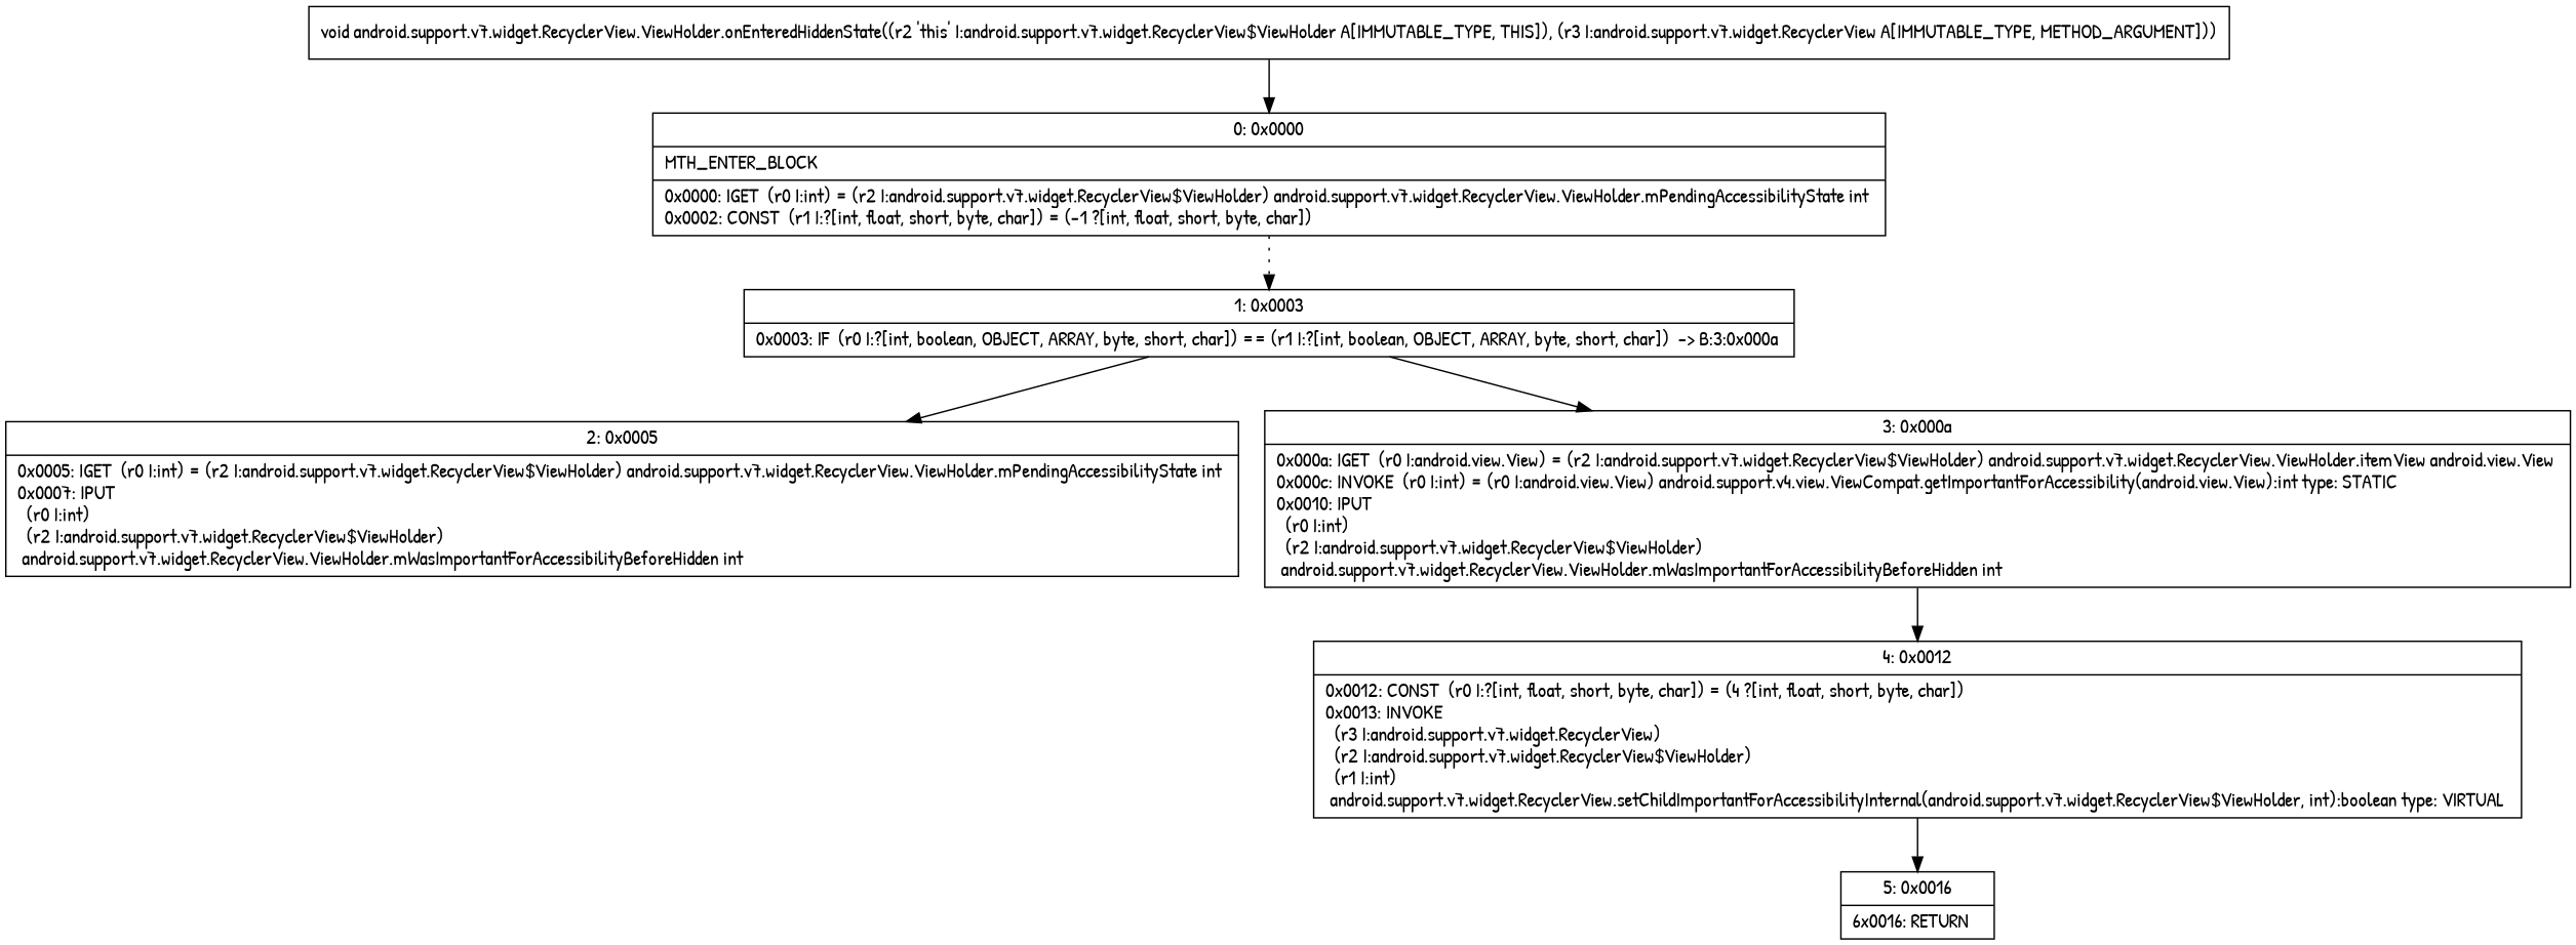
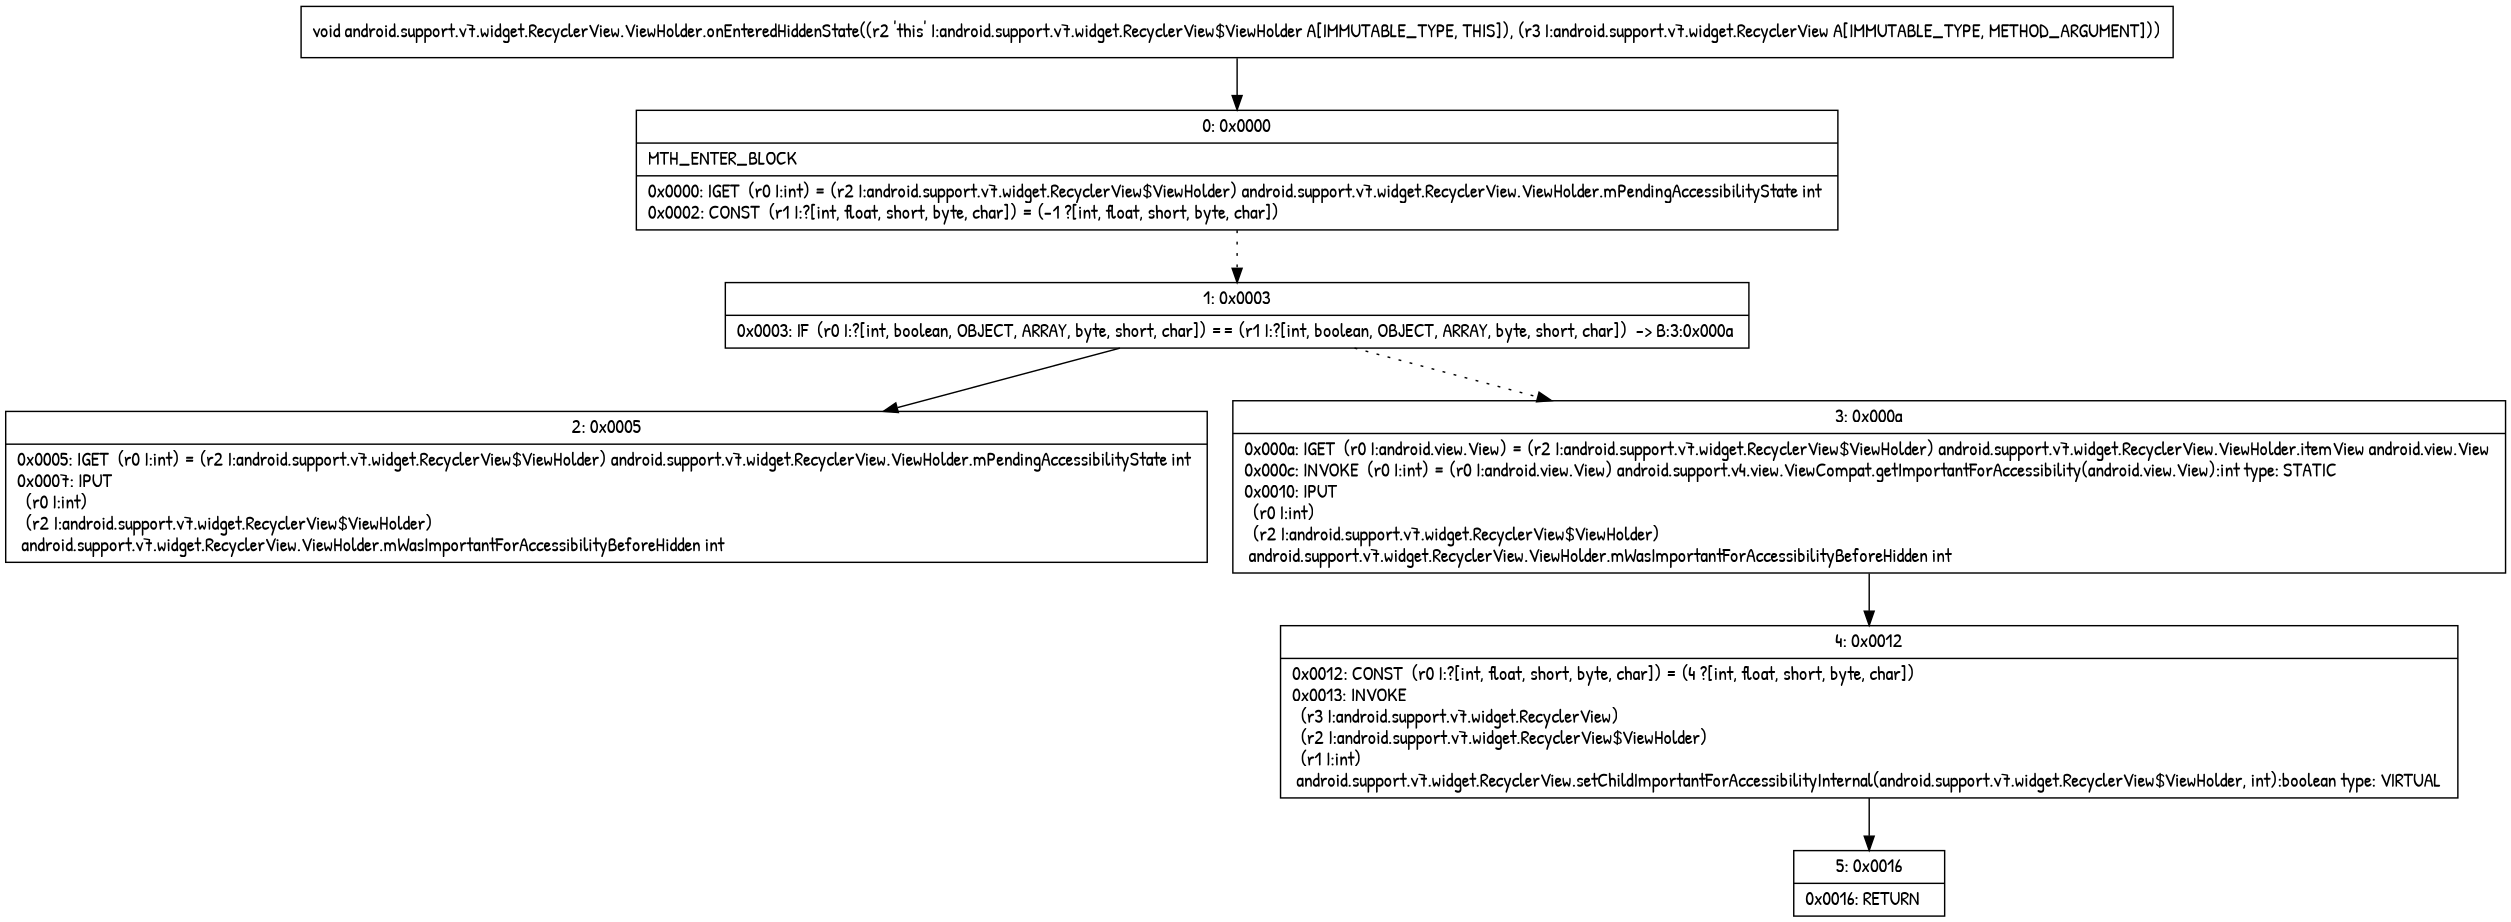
  digraph {
    fontname="Patrick Hand"
    node [fontname="Patrick Hand" shape=record]
    edge [fontname="Patrick Hand" style=solid]
    n1 [label="{0\:\ 0x0000|MTH_ENTER_BLOCK\l|0x0000: IGET  (r0 I:int) = (r2 I:android.support.v7.widget.RecyclerView$ViewHolder) android.support.v7.widget.RecyclerView.ViewHolder.mPendingAccessibilityState int \l0x0002: CONST  (r1 I:?[int, float, short, byte, char]) = (\-1 ?[int, float, short, byte, char]) \l}"]
    n2 [label="{1\:\ 0x0003|0x0003: IF  (r0 I:?[int, boolean, OBJECT, ARRAY, byte, short, char]) == (r1 I:?[int, boolean, OBJECT, ARRAY, byte, short, char])  \-\> B:3:0x000a \l}"]
    n3 [label="{2\:\ 0x0005|0x0005: IGET  (r0 I:int) = (r2 I:android.support.v7.widget.RecyclerView$ViewHolder) android.support.v7.widget.RecyclerView.ViewHolder.mPendingAccessibilityState int \l0x0007: IPUT  \l  (r0 I:int)\l  (r2 I:android.support.v7.widget.RecyclerView$ViewHolder)\l android.support.v7.widget.RecyclerView.ViewHolder.mWasImportantForAccessibilityBeforeHidden int \l}"]
    n4 [label="{3\:\ 0x000a|0x000a: IGET  (r0 I:android.view.View) = (r2 I:android.support.v7.widget.RecyclerView$ViewHolder) android.support.v7.widget.RecyclerView.ViewHolder.itemView android.view.View \l0x000c: INVOKE  (r0 I:int) = (r0 I:android.view.View) android.support.v4.view.ViewCompat.getImportantForAccessibility(android.view.View):int type: STATIC \l0x0010: IPUT  \l  (r0 I:int)\l  (r2 I:android.support.v7.widget.RecyclerView$ViewHolder)\l android.support.v7.widget.RecyclerView.ViewHolder.mWasImportantForAccessibilityBeforeHidden int \l}"]
    n5 [label="{4\:\ 0x0012|0x0012: CONST  (r0 I:?[int, float, short, byte, char]) = (4 ?[int, float, short, byte, char]) \l0x0013: INVOKE  \l  (r3 I:android.support.v7.widget.RecyclerView)\l  (r2 I:android.support.v7.widget.RecyclerView$ViewHolder)\l  (r1 I:int)\l android.support.v7.widget.RecyclerView.setChildImportantForAccessibilityInternal(android.support.v7.widget.RecyclerView$ViewHolder, int):boolean type: VIRTUAL \l}"]
-   n6 [label="{5\:\ 0x0016|6x0016: RETURN   \l}"]
+   n6 [label="{5\:\ 0x0016|0x0016: RETURN   \l}"]
    n7 [label="{void android.support.v7.widget.RecyclerView.ViewHolder.onEnteredHiddenState((r2 'this' I:android.support.v7.widget.RecyclerView$ViewHolder A[IMMUTABLE_TYPE, THIS]), (r3 I:android.support.v7.widget.RecyclerView A[IMMUTABLE_TYPE, METHOD_ARGUMENT])) }"]
    n1 -> n2 [style=dotted]
    n2 -> n3
-   n2 -> n4
+   n2 -> n4 [style=dotted]
    n4 -> n5
    n5 -> n6
    n7 -> n1
  }
